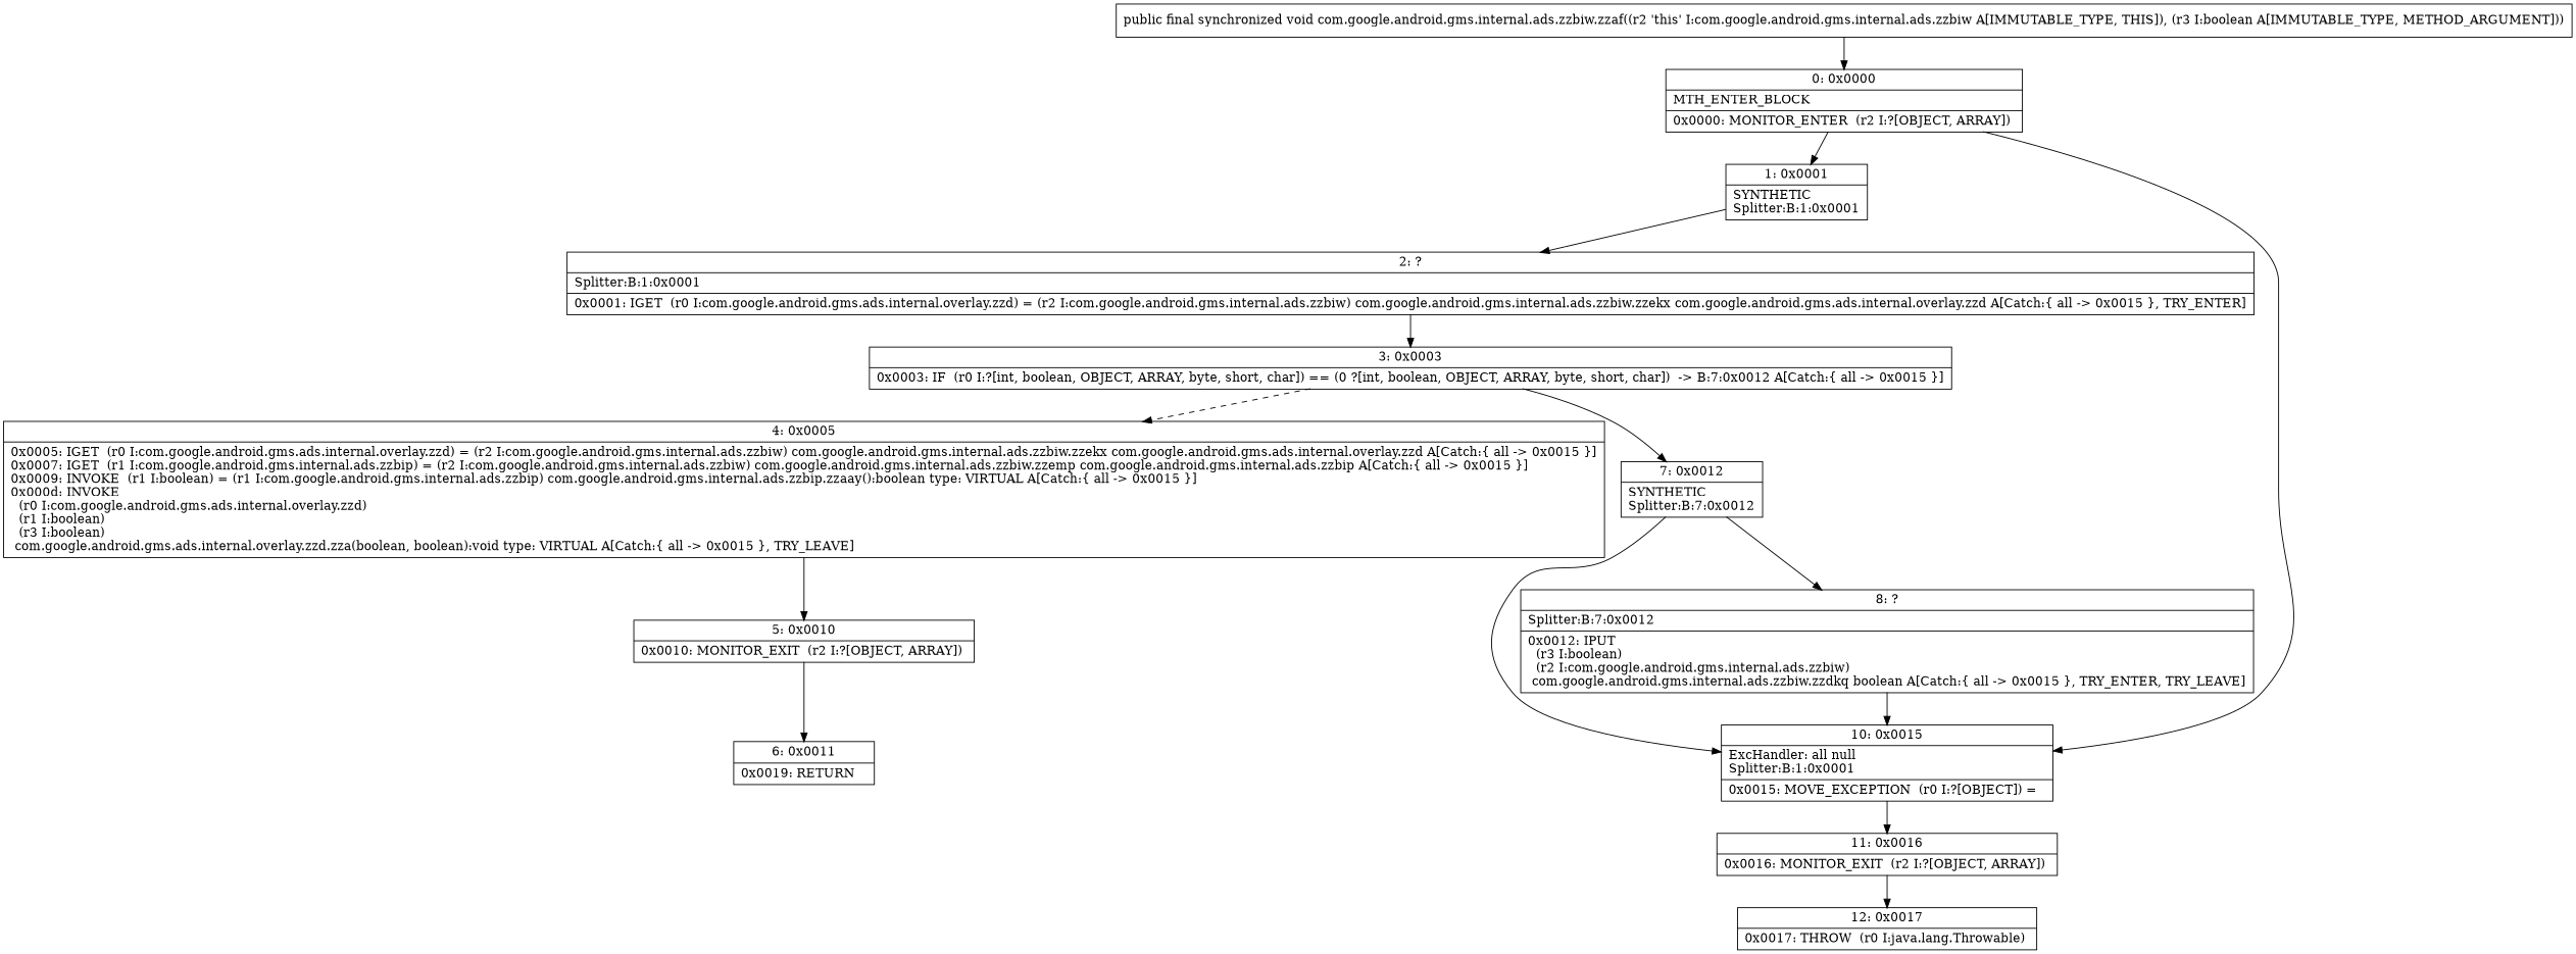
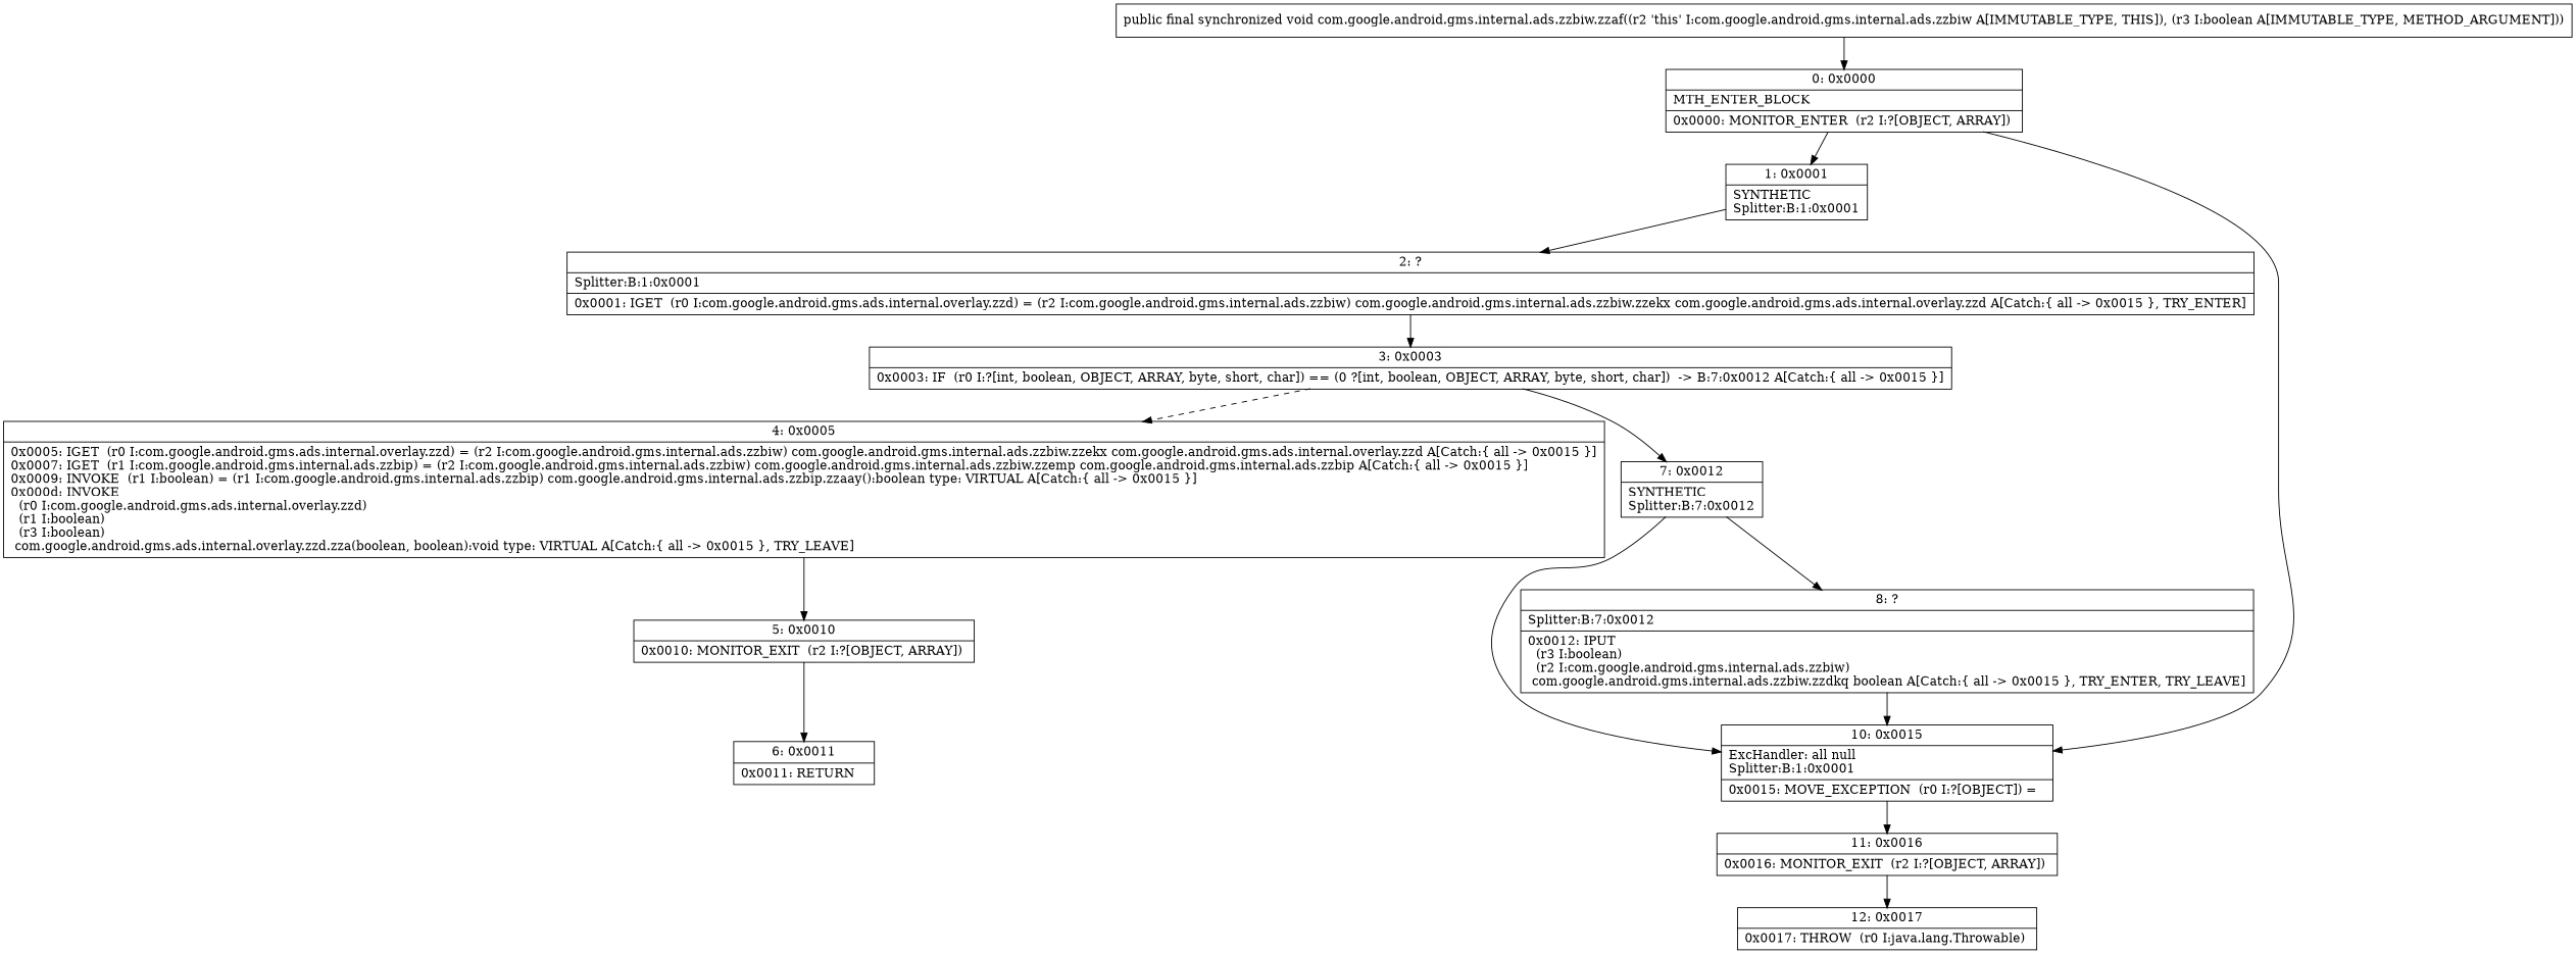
  digraph {
    node [shape=record]
    n1 [label="{0\:\ 0x0000|MTH_ENTER_BLOCK\l|0x0000: MONITOR_ENTER  (r2 I:?[OBJECT, ARRAY]) \l}"]
    n2 [label="{1\:\ 0x0001|SYNTHETIC\lSplitter:B:1:0x0001\l}"]
    n3 [label="{10\:\ 0x0015|ExcHandler: all null\lSplitter:B:1:0x0001\l|0x0015: MOVE_EXCEPTION  (r0 I:?[OBJECT]) =  \l}"]
    n4 [label="{2\:\ ?|Splitter:B:1:0x0001\l|0x0001: IGET  (r0 I:com.google.android.gms.ads.internal.overlay.zzd) = (r2 I:com.google.android.gms.internal.ads.zzbiw) com.google.android.gms.internal.ads.zzbiw.zzekx com.google.android.gms.ads.internal.overlay.zzd A[Catch:\{ all \-\> 0x0015 \}, TRY_ENTER]\l}"]
    n5 [label="{3\:\ 0x0003|0x0003: IF  (r0 I:?[int, boolean, OBJECT, ARRAY, byte, short, char]) == (0 ?[int, boolean, OBJECT, ARRAY, byte, short, char])  \-\> B:7:0x0012 A[Catch:\{ all \-\> 0x0015 \}]\l}"]
    n6 [label="{11\:\ 0x0016|0x0016: MONITOR_EXIT  (r2 I:?[OBJECT, ARRAY]) \l}"]
    n7 [label="{4\:\ 0x0005|0x0005: IGET  (r0 I:com.google.android.gms.ads.internal.overlay.zzd) = (r2 I:com.google.android.gms.internal.ads.zzbiw) com.google.android.gms.internal.ads.zzbiw.zzekx com.google.android.gms.ads.internal.overlay.zzd A[Catch:\{ all \-\> 0x0015 \}]\l0x0007: IGET  (r1 I:com.google.android.gms.internal.ads.zzbip) = (r2 I:com.google.android.gms.internal.ads.zzbiw) com.google.android.gms.internal.ads.zzbiw.zzemp com.google.android.gms.internal.ads.zzbip A[Catch:\{ all \-\> 0x0015 \}]\l0x0009: INVOKE  (r1 I:boolean) = (r1 I:com.google.android.gms.internal.ads.zzbip) com.google.android.gms.internal.ads.zzbip.zzaay():boolean type: VIRTUAL A[Catch:\{ all \-\> 0x0015 \}]\l0x000d: INVOKE  \l  (r0 I:com.google.android.gms.ads.internal.overlay.zzd)\l  (r1 I:boolean)\l  (r3 I:boolean)\l com.google.android.gms.ads.internal.overlay.zzd.zza(boolean, boolean):void type: VIRTUAL A[Catch:\{ all \-\> 0x0015 \}, TRY_LEAVE]\l}"]
    n8 [label="{7\:\ 0x0012|SYNTHETIC\lSplitter:B:7:0x0012\l}"]
    n9 [label="{5\:\ 0x0010|0x0010: MONITOR_EXIT  (r2 I:?[OBJECT, ARRAY]) \l}"]
    n10 [label="{8\:\ ?|Splitter:B:7:0x0012\l|0x0012: IPUT  \l  (r3 I:boolean)\l  (r2 I:com.google.android.gms.internal.ads.zzbiw)\l com.google.android.gms.internal.ads.zzbiw.zzdkq boolean A[Catch:\{ all \-\> 0x0015 \}, TRY_ENTER, TRY_LEAVE]\l}"]
-   n11 [label="{6\:\ 0x0011|0x0019: RETURN   \l}"]
+   n11 [label="{6\:\ 0x0011|0x0011: RETURN   \l}"]
    n12 [label="{12\:\ 0x0017|0x0017: THROW  (r0 I:java.lang.Throwable) \l}"]
    n13 [label="{public final synchronized void com.google.android.gms.internal.ads.zzbiw.zzaf((r2 'this' I:com.google.android.gms.internal.ads.zzbiw A[IMMUTABLE_TYPE, THIS]), (r3 I:boolean A[IMMUTABLE_TYPE, METHOD_ARGUMENT])) }"]
    n1 -> n2
    n1 -> n3
    n2 -> n4
    n3 -> n6
    n4 -> n5
    n5 -> n7 [style=dashed]
    n5 -> n8
    n6 -> n12
    n7 -> n9
    n8 -> n3
    n8 -> n10
    n9 -> n11
    n10 -> n3
    n13 -> n1
  }
